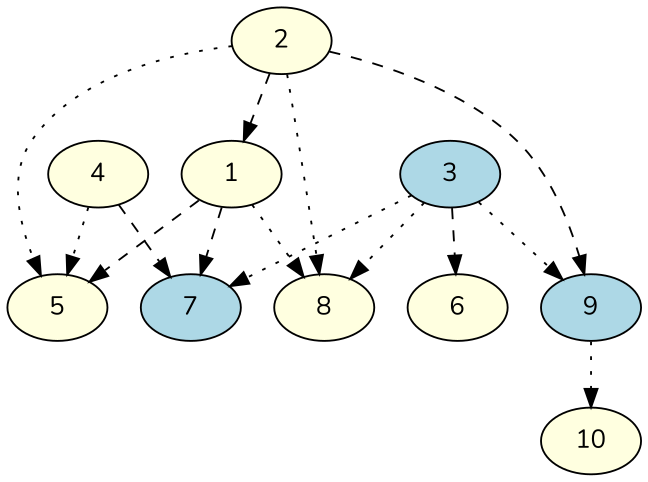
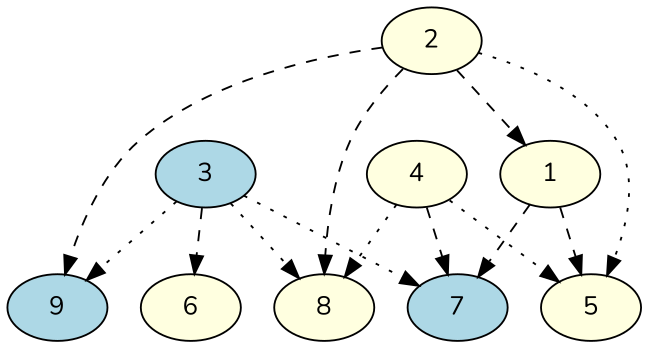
  digraph {
    fontname=Nunito
    node [alpha=0.11 fillcolor=lightyellow fontname=Nunito style=filled]
    edge [fontname=Nunito style=dotted]
    1 [expect_size=17514496]
    5 [expect_size=20854784]
    7 [alpha=0.04 expect_size=22267904 fillcolor=lightblue]
    8 [alpha=0.15 expect_size=8177664]
    2 [alpha=0.17 expect_size=35540992]
    9 [alpha=0.06 expect_size=45945856 fillcolor=lightblue]
    6 [alpha=0.06 expect_size=33454080]
-   10 [alpha=0.04 expect_size=33451008]
    3 [alpha=0.13 expect_size=44864512 fillcolor=lightblue]
    4 [alpha=0.16 expect_size=43847680]
    1 -> 5 [style=dashed]
    1 -> 7 [style=dashed]
-   1 -> 8
+   4 -> 8
    2 -> 1 [style=dashed]
    2 -> 5
-   2 -> 8
+   2 -> 8 [style=dashed]
    2 -> 9 [style=dashed]
-   9 -> 10
    3 -> 7
    3 -> 8
    3 -> 9
    3 -> 6 [style=dashed]
    4 -> 5
    4 -> 7 [style=dashed]
  }
